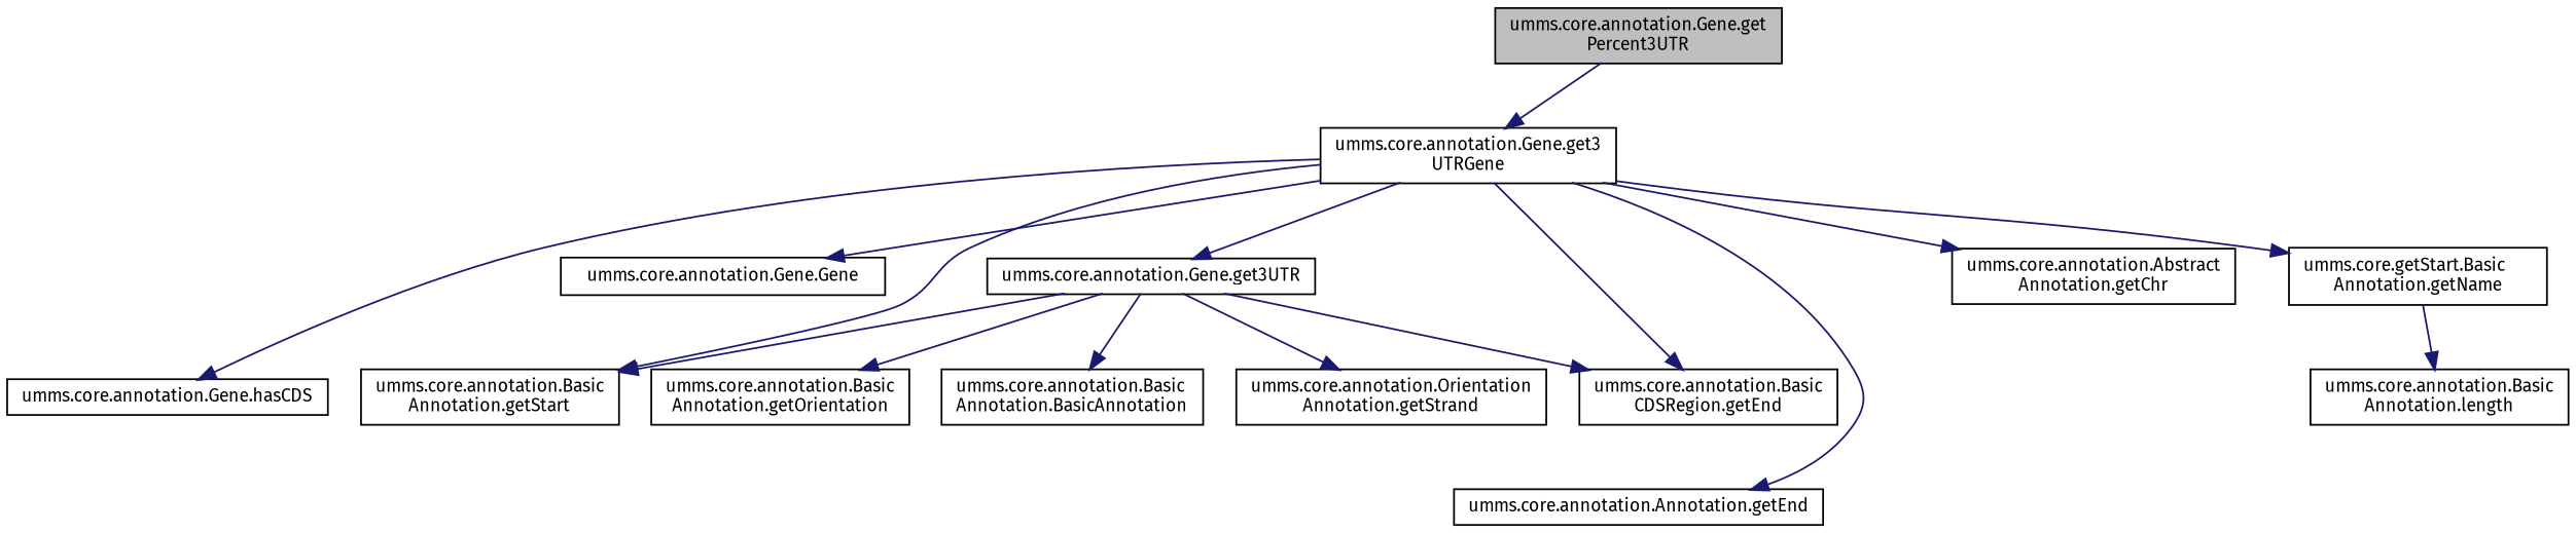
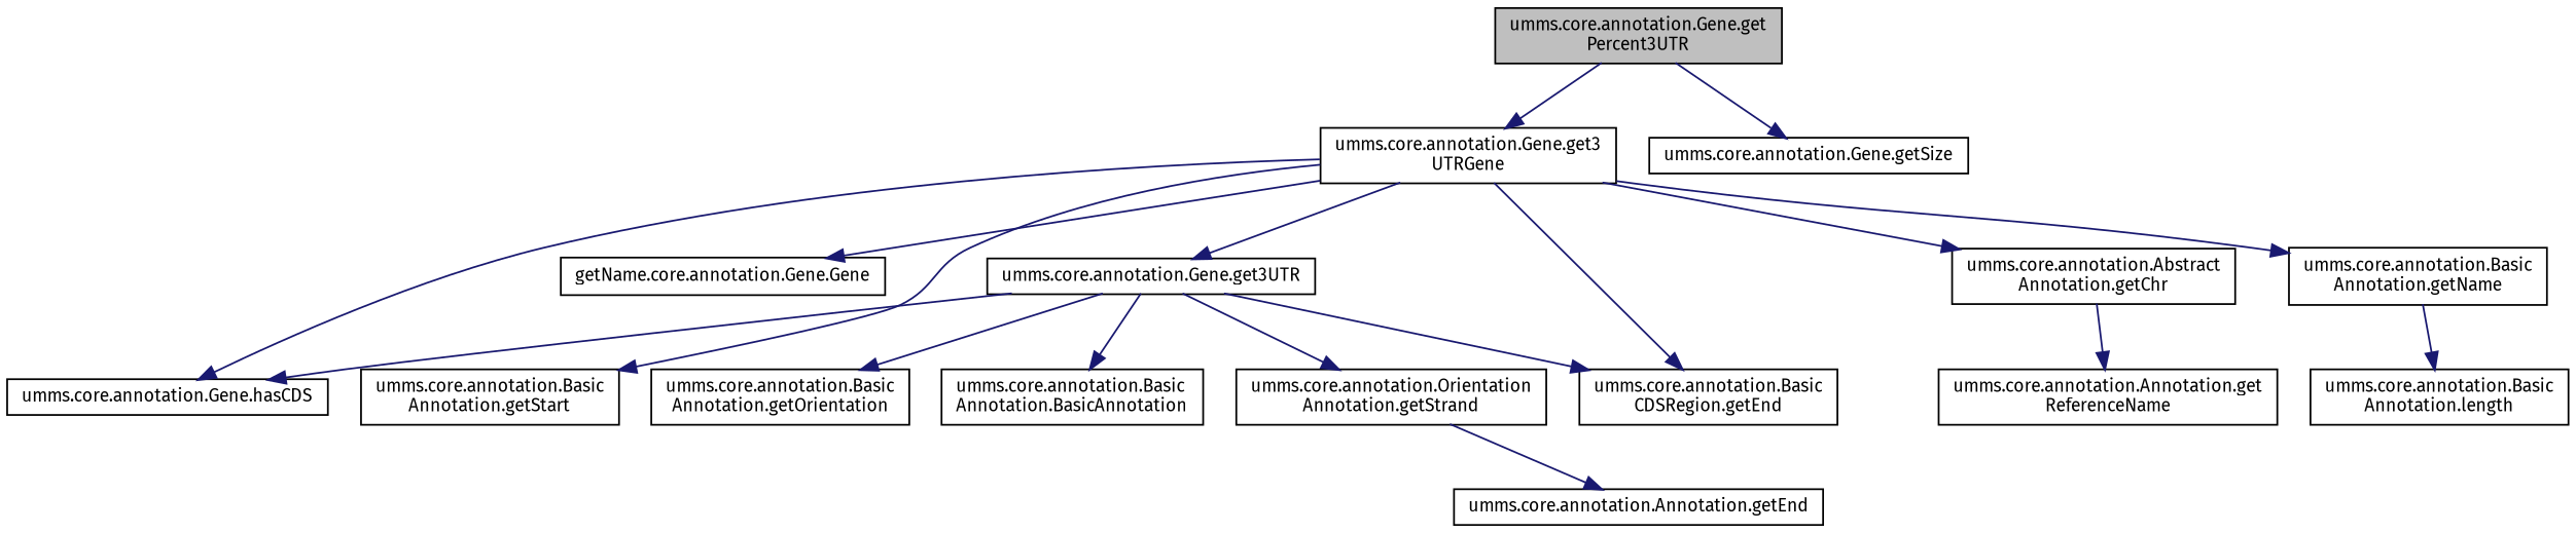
  digraph {
    fontname="Fira Sans"
    rankdir=TB
    node [color=black fillcolor=white fontname="Fira Sans" fontsize=10 shape=record style=filled]
    edge [color=midnightblue fontname="Fira Sans" fontsize=10 labelfontname=Helvetica labelfontsize=10 style=solid]
    n1 [fillcolor=grey75 fontcolor=black height=0.2 label="umms.core.annotation.Gene.get\lPercent3UTR" width=0.4]
    n2 [height=0.2 label="umms.core.annotation.Gene.get3\lUTRGene" width=0.4]
+   n3 [height=0.2 label="umms.core.annotation.Gene.getSize" width=0.4]
    n4 [height=0.2 label="umms.core.annotation.Gene.hasCDS" width=0.4]
-   n5 [height=0.2 label="umms.core.annotation.Gene.Gene" width=0.4]
+   n5 [height=0.2 label="getName.core.annotation.Gene.Gene" width=0.4]
    n6 [height=0.2 label="umms.core.annotation.Gene.get3UTR" width=0.4]
    n7 [height=0.2 label="umms.core.annotation.Abstract\lAnnotation.getChr" width=0.4]
    n8 [height=0.2 label="umms.core.annotation.Basic\lAnnotation.getStart" width=0.4]
    n9 [height=0.2 label="umms.core.annotation.Basic\lCDSRegion.getEnd" width=0.4]
    n10 [height=0.2 label="umms.core.annotation.Annotation.getEnd" width=0.4]
-   n11 [height=0.2 label="umms.core.getStart.Basic\lAnnotation.getName" width=0.4]
+   n11 [height=0.2 label="umms.core.annotation.Basic\lAnnotation.getName" width=0.4]
    n12 [height=0.2 label="umms.core.annotation.Basic\lAnnotation.getOrientation" width=0.4]
    n13 [height=0.2 label="umms.core.annotation.Basic\lAnnotation.BasicAnnotation" width=0.4]
    n14 [height=0.2 label="umms.core.annotation.Orientation\lAnnotation.getStrand" width=0.4]
+   n15 [height=0.2 label="umms.core.annotation.Annotation.get\lReferenceName" width=0.4]
    n16 [height=0.2 label="umms.core.annotation.Basic\lAnnotation.length" width=0.4]
    n1 -> n2
+   n1 -> n3
    n2 -> n4
    n2 -> n5
    n2 -> n6
    n2 -> n7
    n2 -> n8
    n2 -> n9
-   n2 -> n10
+   n14 -> n10
    n2 -> n11
-   n6 -> n8
+   n6 -> n4
    n6 -> n9
    n6 -> n12
    n6 -> n13
    n6 -> n14
+   n7 -> n15
    n11 -> n16
  }
